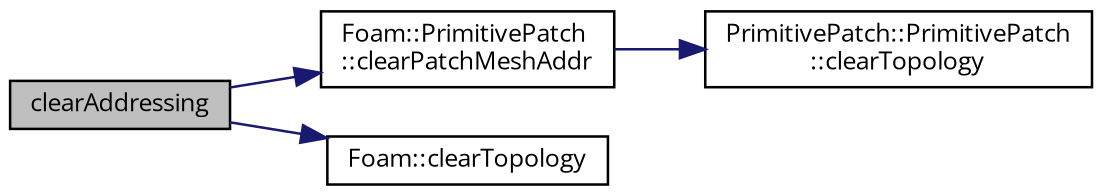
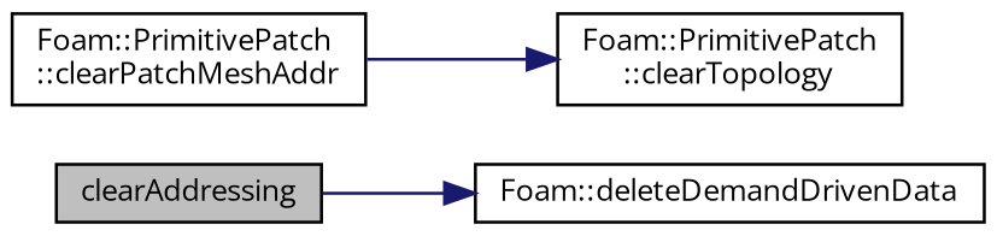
  digraph {
    fontname="Open Sans"
    rankdir=LR
    node [color=black fontname="Open Sans" fontsize=10 shape=record]
    edge [color=midnightblue fontname="Open Sans" fontsize=10 labelfontname=FreeSans labelfontsize=10 style=solid]
    n1 [fillcolor=grey75 fontcolor=black height=0.2 label=clearAddressing style=filled width=0.4]
    n2 [height=0.2 label="Foam::PrimitivePatch\l::clearPatchMeshAddr" width=0.4]
-   n3 [height=0.2 label="Foam::clearTopology" width=0.4]
-   n4 [height=0.2 label="PrimitivePatch::PrimitivePatch\l::clearTopology" width=0.4]
-   n1 -> n2
+   n3 [height=0.2 label="Foam::deleteDemandDrivenData" width=0.4]
+   n4 [height=0.2 label="Foam::PrimitivePatch\l::clearTopology" width=0.4]
    n1 -> n3
    n2 -> n4
  }
